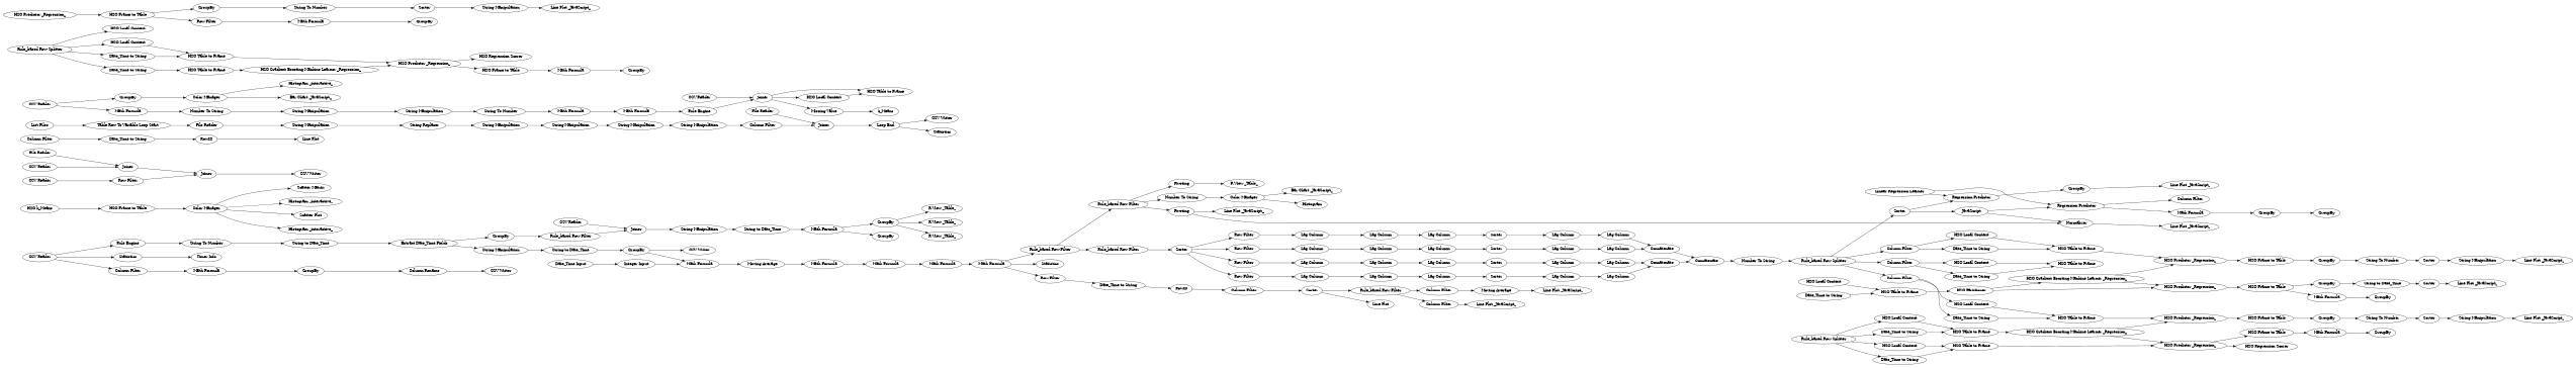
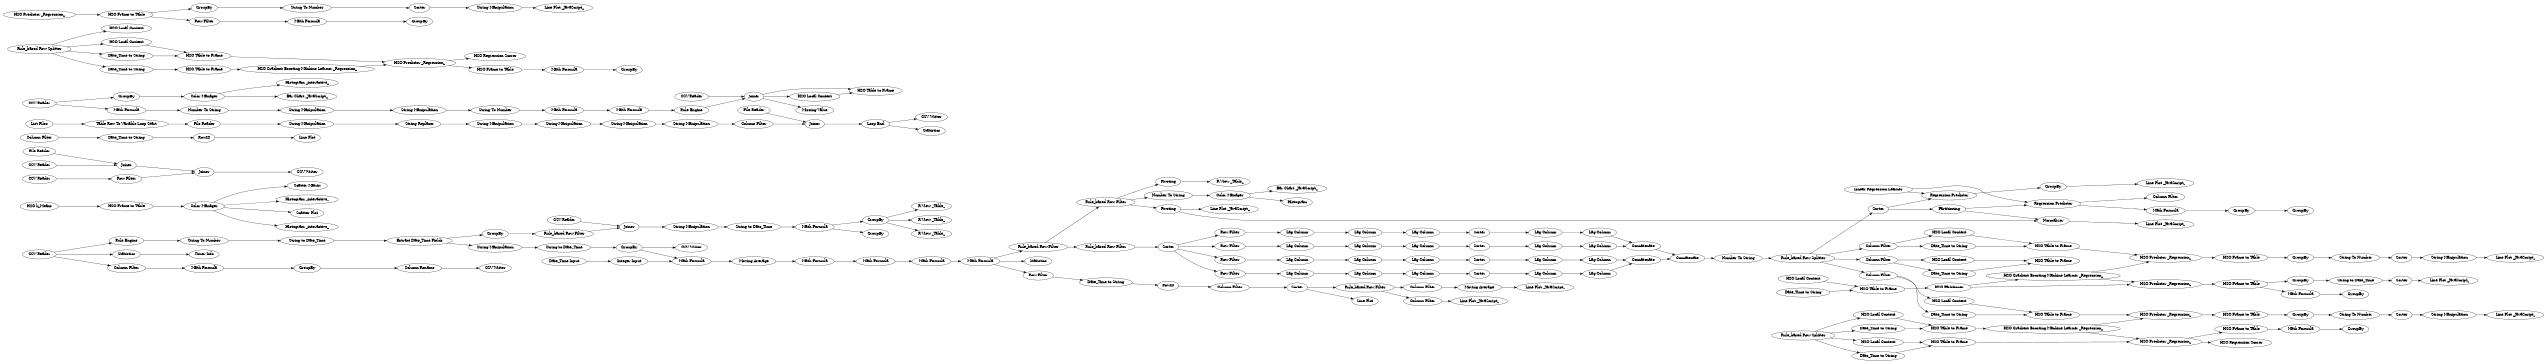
  digraph {
    rankdir=LR
    n1 [label="R View _Table_"]
    n2 [label="Math Formula"]
    n3 [label=GroupBy]
    n4 [label="Rule_based Row Filter"]
    n5 [label="Column Filter"]
    n6 [label="Column Filter"]
    n7 [label="Moving Average"]
    n8 [label="Line Plot _JavaScript_"]
    n9 [label=GroupBy]
    n10 [label="R View _Table_"]
    n11 [label="R View _Table_"]
    n12 [label="R View _Table_"]
    n13 [label="H2O Frame to Table"]
    n14 [label=GroupBy]
    n15 [label="String To Number"]
    n16 [label="Scatter Matrix"]
    n17 [label=Sorter]
    n18 [label="Line Plot"]
    n19 [label=GroupBy]
    n20 [label="String to Date_Time"]
    n21 [label=Sorter]
    n22 [label="Row Filter"]
    n23 [label=Joiner]
    n24 [label="CSV Writer"]
    n25 [label="Lag Column"]
    n26 [label="Lag Column"]
    n27 [label=Sorter]
    n28 [label="Lag Column"]
    n29 [label=Concatenate]
    n30 [label=Concatenate]
    n31 [label="H2O Frame to Table"]
    n32 [label="Date_Time to String"]
    n33 [label=RowID]
    n34 [label="Line Plot"]
    n35 [label="Lag Column"]
    n36 [label="String Manipulation"]
    n37 [label="String Manipulation"]
    n38 [label="String Manipulation"]
    n39 [label=GroupBy]
    n40 [label="Line Plot _JavaScript_"]
    n41 [label=GroupBy]
    n42 [label=GroupBy]
    n43 [label="String to Date_Time"]
    n44 [label="Extract Date_Time Fields"]
    n45 [label=GroupBy]
    n46 [label="String Manipulation"]
    n47 [label=Normalizer]
    n48 [label="Line Plot _JavaScript_"]
    n49 [label="Rule_based Row Filter"]
    n50 [label=Sorter]
    n51 [label="Row Filter"]
    n52 [label="Row Filter"]
    n53 [label="Row Filter"]
    n54 [label="Row Filter"]
    n55 [label="String Manipulation"]
    n56 [label="Column Filter"]
    n57 [label=Joiner]
    n58 [label="Loop End"]
    n59 [label="Line Plot _JavaScript_"]
    n60 [label="Lag Column"]
    n61 [label="Lag Column"]
    n62 [label=Sorter]
    n63 [label="File Reader"]
    n64 [label="Math Formula"]
    n65 [label="Rule Engine"]
    n66 [label=Joiner]
    n67 [label="H2O Local Context"]
    n68 [label="H2O Table to Frame"]
    n69 [label="H2O Predictor _Regression_"]
    n70 [label="H2O Local Context"]
    n71 [label="File Reader"]
    n72 [label=Joiner]
    n73 [label="Column Rename"]
    n74 [label="CSV Writer"]
-   n75 [label=JavaScript]
+   n75 [label=Partitioning]
    n76 [label="Regression Predictor"]
    n77 [label="Math Formula"]
    n78 [label="Column Filter"]
    n79 [label="Linear Regression Learner"]
    n80 [label="Regression Predictor"]
    n81 [label="CSV Writer"]
    n82 [label=Statistics]
    n83 [label="Rule_based Row Filter"]
    n84 [label=Joiner]
    n85 [label="Date_Time to String"]
    n86 [label="H2O Table to Frame"]
    n87 [label="H2O Gradient Boosting Machine Learner _Regression_"]
    n88 [label="Math Formula"]
    n89 [label=GroupBy]
    n90 [label=RowID]
    n91 [label="Column Filter"]
    n92 [label="CSV Reader"]
    n93 [label="Lag Column"]
    n94 [label=Concatenate]
    n95 [label=GroupBy]
    n96 [label="Math Formula"]
    n97 [label="CSV Writer"]
    n98 [label="Moving Average"]
    n99 [label="Number To String"]
    n100 [label="Histogram _interactive_"]
    n101 [label="File Reader"]
    n102 [label="String Manipulation"]
    n103 [label="String Replacer"]
    n104 [label=Sorter]
    n105 [label="String Manipulation"]
    n106 [label="Line Plot _JavaScript_"]
    n107 [label="Lag Column"]
    n108 [label="Lag Column"]
    n109 [label="Column Filter"]
    n110 [label="Bar Chart _JavaScript_"]
    n111 [label=GroupBy]
    n112 [label="String To Number"]
    n113 [label=Sorter]
    n114 [label="Color Manager"]
    n115 [label="Histogram _interactive_"]
    n116 [label="Scatter Plot"]
    n117 [label="Histogram _interactive_"]
    n118 [label="Rule_based Row Splitter"]
    n119 [label="H2O Local Context"]
    n120 [label="Date_Time to String"]
    n121 [label="Date_Time to String"]
    n122 [label="H2O Table to Frame"]
    n123 [label="H2O Table to Frame"]
    n124 [label="H2O Predictor _Regression_"]
    n125 [label="H2O Regression Scorer"]
    n126 [label="Line Plot _JavaScript_"]
    n127 [label="String Manipulation"]
    n128 [label="String to Date_Time"]
    n129 [label="Math Formula"]
    n130 [label="Lag Column"]
    n131 [label="Lag Column"]
    n132 [label=Sorter]
    n133 [label="Lag Column"]
    n134 [label="Lag Column"]
    n135 [label="Lag Column"]
    n136 [label="H2O Gradient Boosting Machine Learner _Regression_"]
    n137 [label="H2O Predictor _Regression_"]
    n138 [label="H2O Regression Scorer"]
    n139 [label="H2O Frame to Table"]
    n140 [label=GroupBy]
    n141 [label="H2O Predictor _Regression_"]
    n142 [label="H2O Frame to Table"]
    n143 [label=GroupBy]
    n144 [label="Color Manager"]
    n145 [label=Histogram]
    n146 [label="CSV Reader"]
    n147 [label=Statistics]
    n148 [label="Rule Engine"]
    n149 [label="Column Filter"]
    n150 [label="Timer Info"]
    n151 [label="String To Number"]
    n152 [label="Math Formula"]
    n153 [label=GroupBy]
    n154 [label="H2O Local Context"]
    n155 [label="H2O Table to Frame"]
    n156 [label="String to Date_Time"]
    n157 [label="Column Filter"]
    n158 [label="Date_Time to String"]
    n159 [label="String Manipulation"]
    n160 [label="String To Number"]
    n161 [label="Math Formula"]
    n162 [label="Line Plot _JavaScript_"]
    n163 [label="Lag Column"]
    n164 [label="String Manipulation"]
    n165 [label="Math Formula"]
    n166 [label="Math Formula"]
    n167 [label="Math Formula"]
    n168 [label="H2O k_Means"]
    n169 [label="H2O Frame to Table"]
    n170 [label="Column Filter"]
    n171 [label="H2O Local Context"]
    n172 [label="Date_Time to String"]
    n173 [label="H2O Table to Frame"]
    n174 [label="H2O Table to Frame"]
    n175 [label="Integer Input"]
    n176 [label="Table Row To Variable Loop Start"]
    n177 [label=Sorter]
    n178 [label="Date_Time to String"]
    n179 [label="Rule_based Row Filter"]
    n180 [label="Rule_based Row Filter"]
    n181 [label="Number To String"]
    n182 [label=Pivoting]
    n183 [label=Pivoting]
    n184 [label="CSV Reader"]
    n185 [label="H2O Table to Frame"]
    n186 [label=Sorter]
    n187 [label="Lag Column"]
    n188 [label="Lag Column"]
    n189 [label="Row Filter"]
    n190 [label="H2O Partitioner"]
    n191 [label="H2O Gradient Boosting Machine Learner _Regression_"]
    n192 [label="H2O Predictor _Regression_"]
    n193 [label="H2O Frame to Table"]
    n194 [label="Math Formula"]
    n195 [label=GroupBy]
    n196 [label="List Files"]
    n197 [label="Rule_based Row Splitter"]
    n198 [label="H2O Local Context"]
    n199 [label="Lag Column"]
    n200 [label="Lag Column"]
    n201 [label="Date_Time to String"]
    n202 [label=Statistics]
    n203 [label=GroupBy]
    n204 [label="Rule_based Row Splitter"]
    n205 [label="Column Filter"]
    n206 [label="H2O Local Context"]
    n207 [label="Color Manager"]
    n208 [label="Bar Chart _JavaScript_"]
    n209 [label=Sorter]
    n210 [label="CSV Reader"]
    n211 [label=GroupBy]
    n212 [label="Math Formula"]
    n213 [label="Number To String"]
    n214 [label="H2O Frame to Table"]
    n215 [label="String Manipulation"]
    n216 [label="String To Number"]
    n217 [label="String Manipulation"]
    n218 [label="Line Plot _JavaScript_"]
    n219 [label="Missing Value"]
-   n220 [label=k_Means]
    n221 [label="Date_Time Input"]
    n222 [label="H2O Local Context"]
    n223 [label="H2O Table to Frame"]
    n224 [label="H2O Predictor _Regression_"]
    n225 [label="Math Formula"]
    n226 [label="Row Filter"]
    n227 [label="Lag Column"]
    n228 [label="Date_Time to String"]
    n229 [label="Line Plot _JavaScript_"]
    n230 [label="Math Formula"]
    n231 [label="Date_Time to String"]
    n232 [label="H2O Local Context"]
    n233 [label="CSV Reader"]
    n234 [label="CSV Reader"]
    n2 -> n3
    n4 -> n5
    n4 -> n6
    n5 -> n7
    n6 -> n8
    n7 -> n126
    n9 -> n10
    n9 -> n11
    n9 -> n12
    n13 -> n14
    n14 -> n15
    n15 -> n104
    n17 -> n4
    n17 -> n18
    n19 -> n20
    n20 -> n21
    n21 -> n59
    n22 -> n23
    n23 -> n24
    n25 -> n26
    n26 -> n27
    n27 -> n35
    n28 -> n29
    n29 -> n30
    n30 -> n99
    n31 -> n2
    n32 -> n33
    n33 -> n34
    n35 -> n163
    n36 -> n37
    n37 -> n38
    n38 -> n55
    n39 -> n40
    n41 -> n42
    n43 -> n44
    n44 -> n45
    n44 -> n46
    n45 -> n83
    n46 -> n156
    n47 -> n48
    n49 -> n50
    n50 -> n51
    n50 -> n52
    n50 -> n53
    n50 -> n54
    n51 -> n188
    n52 -> n133
    n53 -> n199
    n54 -> n200
    n55 -> n56
    n56 -> n57
    n57 -> n58
    n58 -> n81
    n58 -> n82
    n60 -> n61
    n61 -> n62
    n62 -> n107
    n63 -> n57
    n64 -> n65
    n65 -> n66
    n66 -> n174
    n66 -> n206
    n66 -> n219
    n67 -> n68
    n68 -> n69
    n69 -> n31
    n69 -> n125
    n71 -> n72
    n72 -> n23
    n73 -> n74
    n75 -> n47
    n75 -> n76
    n76 -> n77
    n76 -> n78
    n77 -> n41
    n79 -> n76
    n79 -> n80
    n80 -> n39
    n83 -> n84
    n84 -> n127
    n85 -> n86
    n86 -> n87
    n87 -> n69
    n87 -> n124
    n88 -> n89
    n90 -> n91
    n91 -> n17
    n92 -> n22
    n93 -> n94
    n94 -> n30
    n95 -> n96
    n95 -> n97
    n96 -> n98
    n98 -> n165
    n99 -> n204
    n101 -> n102
    n102 -> n103
    n103 -> n36
    n104 -> n105
    n105 -> n106
    n107 -> n108
    n108 -> n29
    n109 -> n32
    n111 -> n112
    n112 -> n113
    n113 -> n217
    n114 -> n16
    n114 -> n115
    n114 -> n116
    n114 -> n117
    n118 -> n70
    n118 -> n119
    n118 -> n120
    n118 -> n121
    n119 -> n122
    n120 -> n123
    n121 -> n122
    n122 -> n137
    n123 -> n136
    n124 -> n13
    n127 -> n128
    n128 -> n129
    n129 -> n9
    n129 -> n153
    n130 -> n131
    n131 -> n132
    n132 -> n227
    n133 -> n134
    n134 -> n135
    n135 -> n186
    n136 -> n137
    n137 -> n138
    n137 -> n139
    n139 -> n230
    n140 -> n73
    n141 -> n142
    n142 -> n143
    n143 -> n216
    n144 -> n110
    n144 -> n145
    n146 -> n147
    n146 -> n148
    n146 -> n149
    n147 -> n150
    n148 -> n151
    n149 -> n152
    n151 -> n43
    n152 -> n140
    n154 -> n155
    n155 -> n141
    n156 -> n95
    n157 -> n154
    n157 -> n158
    n158 -> n155
    n159 -> n160
    n160 -> n161
    n161 -> n64
    n163 -> n94
    n164 -> n162
    n165 -> n166
    n166 -> n167
    n167 -> n225
    n168 -> n169
    n169 -> n114
    n170 -> n171
    n170 -> n172
    n171 -> n173
    n172 -> n173
    n173 -> n124
    n175 -> n96
    n176 -> n101
    n177 -> n75
    n177 -> n80
    n178 -> n68
    n179 -> n49
    n179 -> n180
    n180 -> n181
    n180 -> n182
    n180 -> n183
    n181 -> n144
    n182 -> n1
    n183 -> n47
    n183 -> n229
    n184 -> n72
    n186 -> n187
    n187 -> n28
    n188 -> n130
    n189 -> n88
    n190 -> n191
    n190 -> n192
    n191 -> n141
    n191 -> n192
    n192 -> n193
    n193 -> n19
    n193 -> n194
    n194 -> n195
    n196 -> n176
    n197 -> n67
    n197 -> n85
    n197 -> n178
    n197 -> n198
    n198 -> n86
    n199 -> n25
    n200 -> n60
    n201 -> n90
    n204 -> n157
    n204 -> n170
    n204 -> n177
    n204 -> n205
    n205 -> n231
    n205 -> n232
    n206 -> n174
    n207 -> n100
    n207 -> n208
    n209 -> n164
    n210 -> n211
    n210 -> n212
    n211 -> n207
    n212 -> n213
    n213 -> n215
    n214 -> n111
    n214 -> n189
    n215 -> n159
    n216 -> n209
    n217 -> n218
-   n219 -> n220
    n221 -> n175
    n222 -> n223
    n223 -> n190
    n224 -> n214
    n225 -> n179
    n225 -> n202
    n225 -> n226
    n226 -> n201
    n227 -> n93
    n228 -> n223
    n230 -> n203
    n231 -> n185
    n232 -> n185
    n233 -> n84
    n234 -> n66
  }
